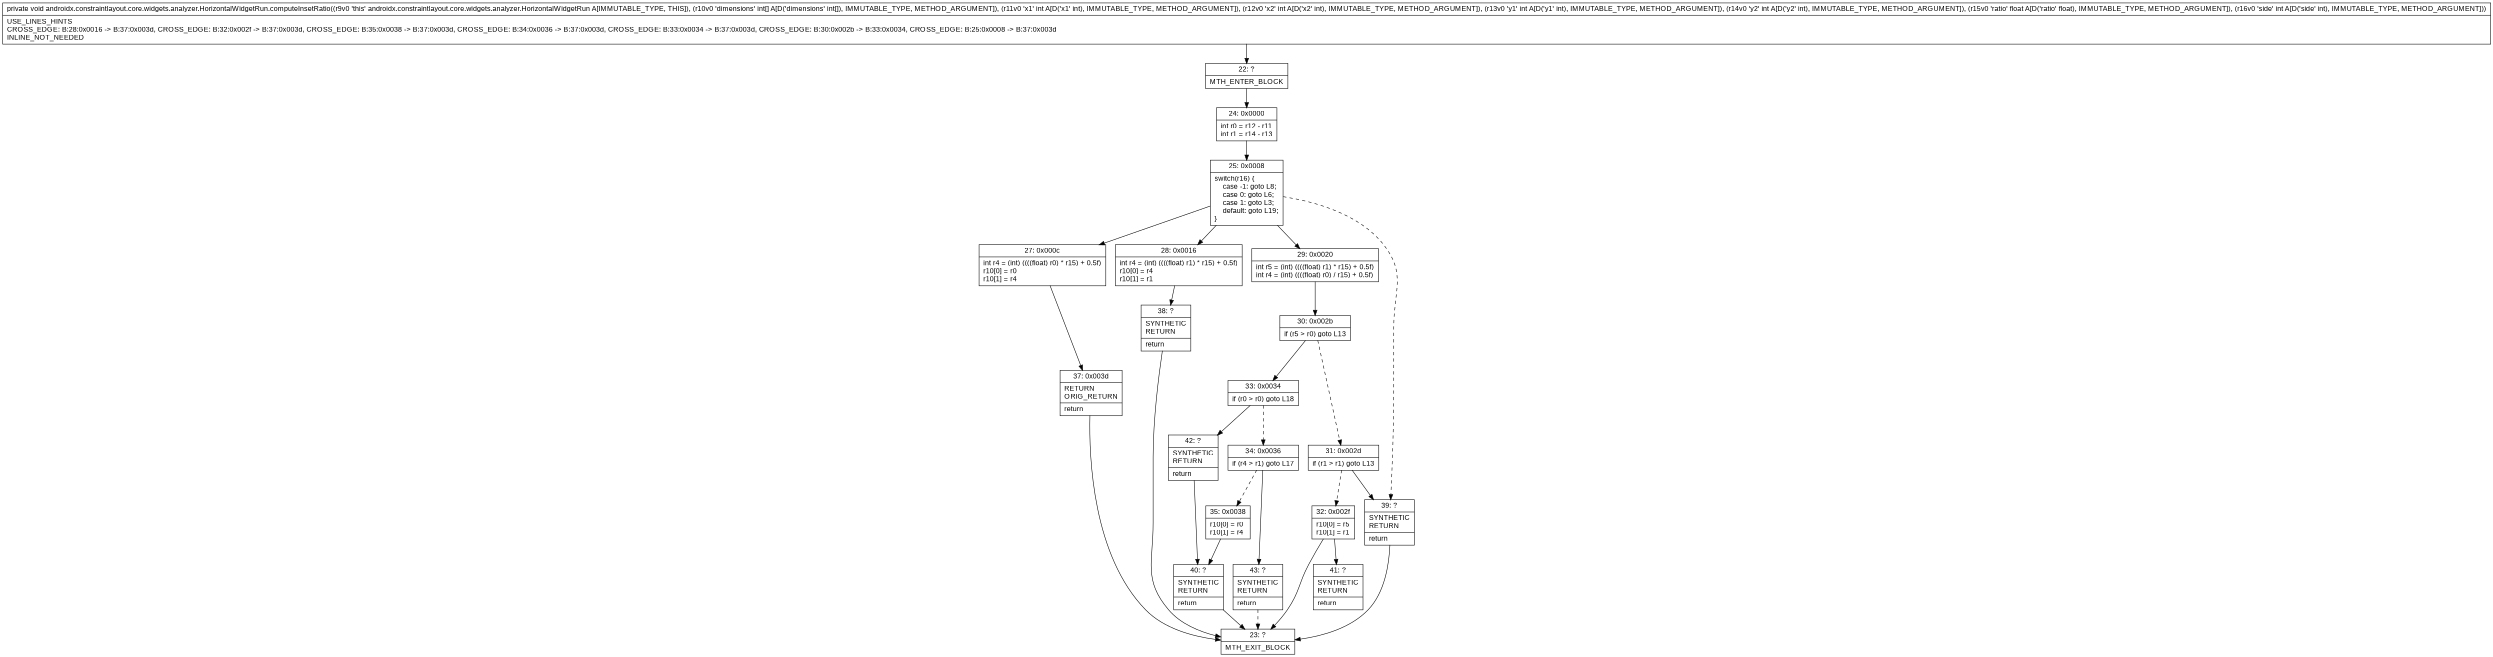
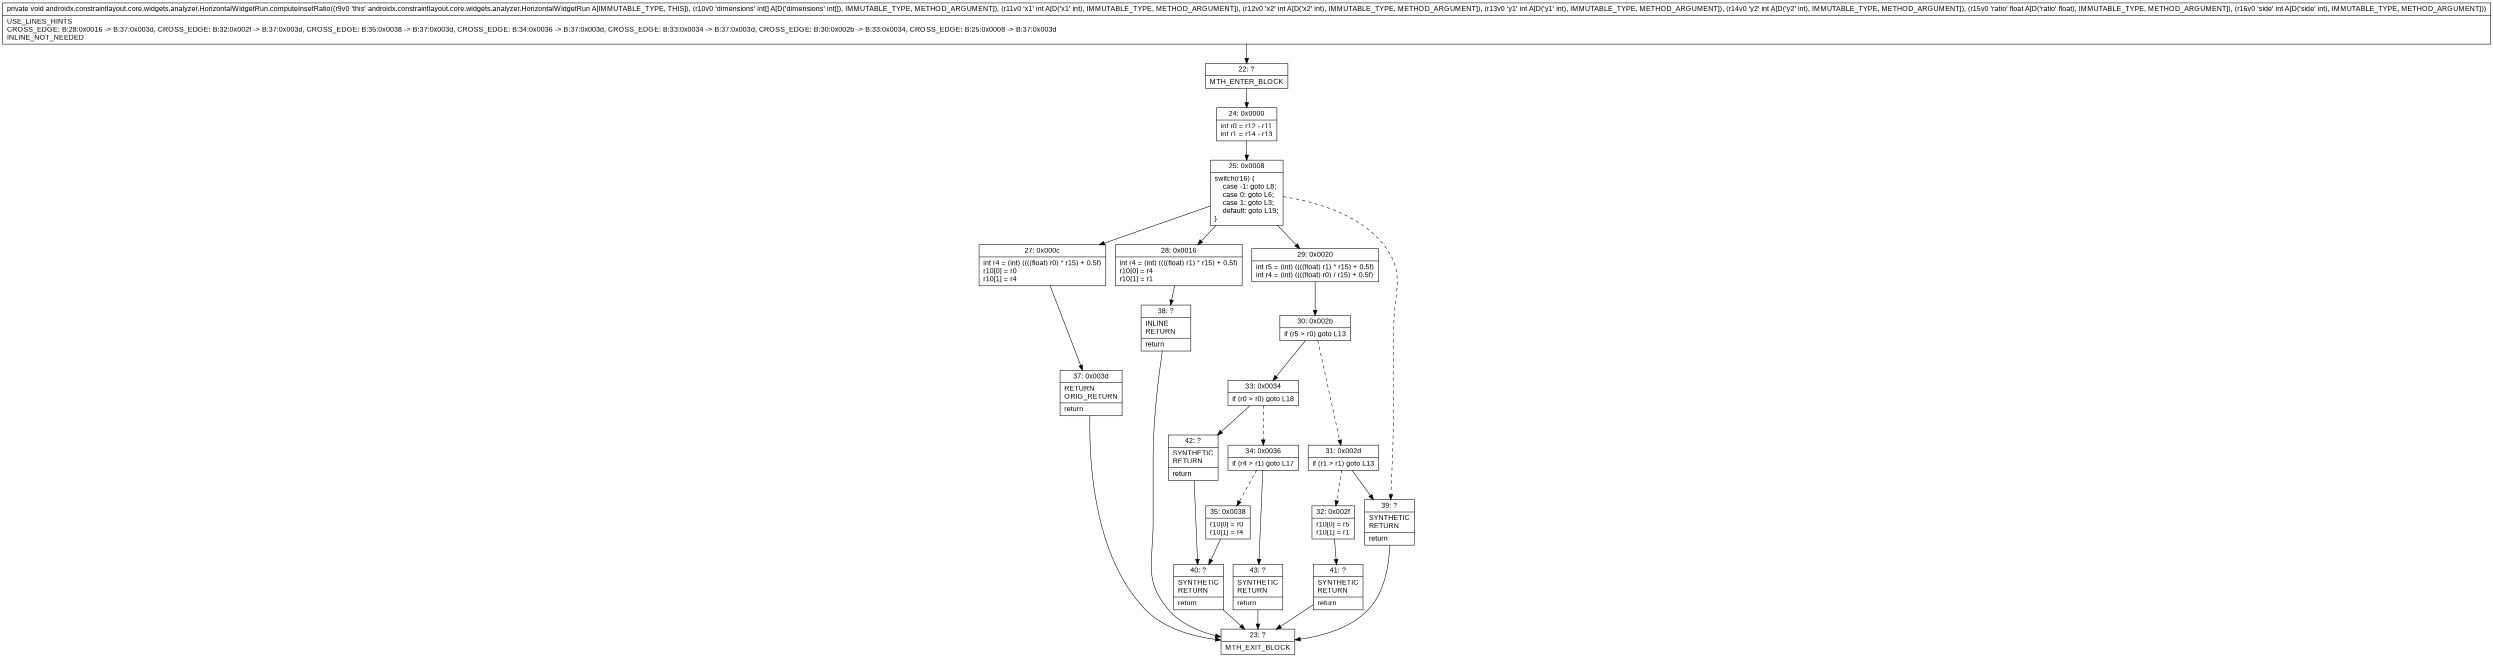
  digraph {
    fontname="Liberation Sans"
    node [fontname="Liberation Sans" shape=record]
    edge [fontname="Liberation Sans"]
    n1 [label="{22\:\ ?|MTH_ENTER_BLOCK\l}"]
    n2 [label="{24\:\ 0x0000|int r0 = r12 \- r11\lint r1 = r14 \- r13\l}"]
    n3 [label="{25\:\ 0x0008|switch(r16) \{\l    case \-1: goto L8;\l    case 0: goto L6;\l    case 1: goto L3;\l    default: goto L19;\l\}\l}"]
    n4 [label="{27\:\ 0x000c|int r4 = (int) ((((float) r0) * r15) + 0.5f)\lr10[0] = r0\lr10[1] = r4\l}"]
    n5 [label="{28\:\ 0x0016|int r4 = (int) ((((float) r1) * r15) + 0.5f)\lr10[0] = r4\lr10[1] = r1\l}"]
    n6 [label="{29\:\ 0x0020|int r5 = (int) ((((float) r1) * r15) + 0.5f)\lint r4 = (int) ((((float) r0) \/ r15) + 0.5f)\l}"]
    n7 [label="{39\:\ ?|SYNTHETIC\lRETURN\l|return\l}"]
    n8 [label="{37\:\ 0x003d|RETURN\lORIG_RETURN\l|return\l}"]
-   n9 [label="{38\:\ ?|SYNTHETIC\lRETURN\l|return\l}"]
+   n9 [label="{38\:\ ?|INLINE\lRETURN\l|return\l}"]
    n10 [label="{30\:\ 0x002b|if (r5 \> r0) goto L13\l}"]
    n11 [label="{23\:\ ?|MTH_EXIT_BLOCK\l}"]
    n12 [label="{31\:\ 0x002d|if (r1 \> r1) goto L13\l}"]
    n13 [label="{33\:\ 0x0034|if (r0 \> r0) goto L18\l}"]
    n14 [label="{32\:\ 0x002f|r10[0] = r5\lr10[1] = r1\l}"]
    n15 [label="{34\:\ 0x0036|if (r4 \> r1) goto L17\l}"]
    n16 [label="{42\:\ ?|SYNTHETIC\lRETURN\l|return\l}"]
    n17 [label="{41\:\ ?|SYNTHETIC\lRETURN\l|return\l}"]
    n18 [label="{35\:\ 0x0038|r10[0] = r0\lr10[1] = r4\l}"]
    n19 [label="{43\:\ ?|SYNTHETIC\lRETURN\l|return\l}"]
    n20 [label="{40\:\ ?|SYNTHETIC\lRETURN\l|return\l}"]
    n21 [label="{private void androidx.constraintlayout.core.widgets.analyzer.HorizontalWidgetRun.computeInsetRatio((r9v0 'this' androidx.constraintlayout.core.widgets.analyzer.HorizontalWidgetRun A[IMMUTABLE_TYPE, THIS]), (r10v0 'dimensions' int[] A[D('dimensions' int[]), IMMUTABLE_TYPE, METHOD_ARGUMENT]), (r11v0 'x1' int A[D('x1' int), IMMUTABLE_TYPE, METHOD_ARGUMENT]), (r12v0 'x2' int A[D('x2' int), IMMUTABLE_TYPE, METHOD_ARGUMENT]), (r13v0 'y1' int A[D('y1' int), IMMUTABLE_TYPE, METHOD_ARGUMENT]), (r14v0 'y2' int A[D('y2' int), IMMUTABLE_TYPE, METHOD_ARGUMENT]), (r15v0 'ratio' float A[D('ratio' float), IMMUTABLE_TYPE, METHOD_ARGUMENT]), (r16v0 'side' int A[D('side' int), IMMUTABLE_TYPE, METHOD_ARGUMENT]))  | USE_LINES_HINTS\lCROSS_EDGE: B:28:0x0016 \-\> B:37:0x003d, CROSS_EDGE: B:32:0x002f \-\> B:37:0x003d, CROSS_EDGE: B:35:0x0038 \-\> B:37:0x003d, CROSS_EDGE: B:34:0x0036 \-\> B:37:0x003d, CROSS_EDGE: B:33:0x0034 \-\> B:37:0x003d, CROSS_EDGE: B:30:0x002b \-\> B:33:0x0034, CROSS_EDGE: B:25:0x0008 \-\> B:37:0x003d\lINLINE_NOT_NEEDED\l}"]
    n1 -> n2
    n2 -> n3
    n3 -> n4
    n3 -> n5
    n3 -> n6
    n3 -> n7 [style=dashed]
    n4 -> n8
    n5 -> n9
    n6 -> n10
    n7 -> n11
    n8 -> n11
    n9 -> n11
    n10 -> n12 [style=dashed]
    n10 -> n13
    n12 -> n7
    n12 -> n14 [style=dashed]
    n13 -> n15 [style=dashed]
    n13 -> n16
    n14 -> n17
    n15 -> n18 [style=dashed]
    n15 -> n19
    n16 -> n20
-   n14 -> n11
+   n17 -> n11
    n18 -> n20
-   n19 -> n11 [style=dashed]
+   n19 -> n11
    n20 -> n11
    n21 -> n1
  }
